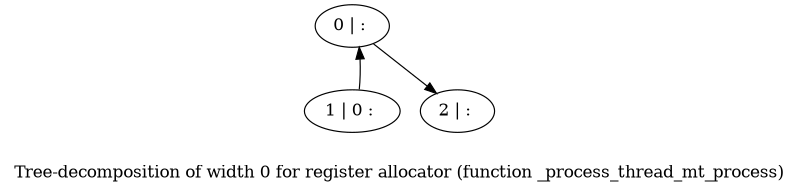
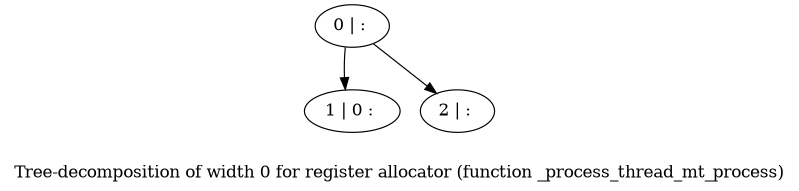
  digraph {
    label="Tree-decomposition of width 0 for register allocator (function _process_thread_mt_process)"
    n1 [label="0 | : "]
    n2 [label="1 | 0 : "]
    n3 [label="2 | : "]
-   n2 -> n1
+   n1 -> n2
    n1 -> n3
  }
